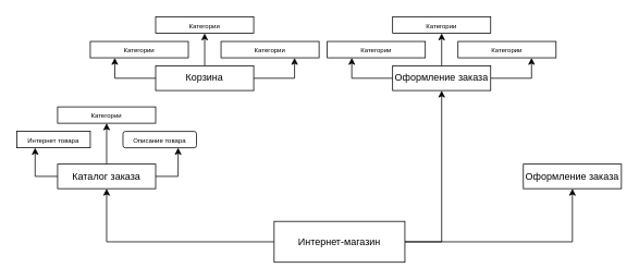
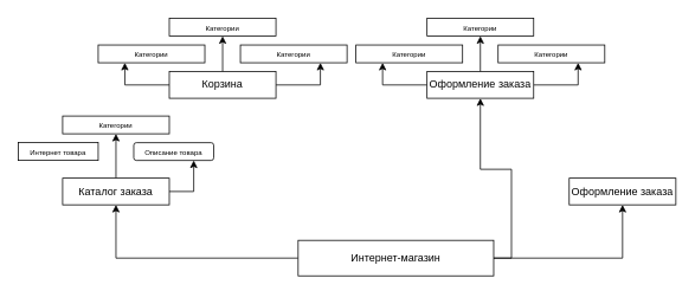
  <mxCell id="0" />
  <mxCell id="1" parent="0" />
  <mxCell id="2" style="edgeStyle=orthogonalEdgeStyle;rounded=0;orthogonalLoop=1;jettySize=auto;html=1;exitX=0;exitY=0.5;exitDx=0;exitDy=0;entryX=0.5;entryY=1;entryDx=0;entryDy=0;" edge="1" parent="1" source="5" target="9"><mxGeometry relative="1" as="geometry" /></mxCell>
  <mxCell id="3" style="edgeStyle=orthogonalEdgeStyle;rounded=0;orthogonalLoop=1;jettySize=auto;html=1;exitX=1;exitY=0.5;exitDx=0;exitDy=0;entryX=0.5;entryY=1;entryDx=0;entryDy=0;" edge="1" parent="1" source="5" target="18"><mxGeometry relative="1" as="geometry" /></mxCell>
  <mxCell id="4" style="edgeStyle=orthogonalEdgeStyle;rounded=0;orthogonalLoop=1;jettySize=auto;html=1;exitX=1;exitY=0.5;exitDx=0;exitDy=0;entryX=0.5;entryY=1;entryDx=0;entryDy=0;" edge="1" parent="1" source="5" target="17"><mxGeometry relative="1" as="geometry" /></mxCell>
- <mxCell id="5" value="Интернет-магазин" style="rounded=0;whiteSpace=wrap;html=1;" vertex="1" parent="1"><mxGeometry x="335" y="270" width="160" height="50" as="geometry" /></mxCell>
+ <mxCell id="5" value="Интернет-магазин" style="rounded=0;whiteSpace=wrap;html=1;" vertex="1" parent="1"><mxGeometry x="335" y="270" width="220" height="40" as="geometry" /></mxCell>
  <mxCell id="6" style="edgeStyle=orthogonalEdgeStyle;rounded=0;orthogonalLoop=1;jettySize=auto;html=1;exitX=0.5;exitY=0;exitDx=0;exitDy=0;" edge="1" parent="1" source="9"><mxGeometry relative="1" as="geometry"><mxPoint x="130" y="150" as="targetPoint" /><Array as="points"><mxPoint x="130" y="150" /><mxPoint x="130" y="150" /></Array></mxGeometry></mxCell>
  <mxCell id="7" style="edgeStyle=orthogonalEdgeStyle;rounded=0;orthogonalLoop=1;jettySize=auto;html=1;exitX=1;exitY=0.5;exitDx=0;exitDy=0;entryX=0.75;entryY=1;entryDx=0;entryDy=0;" edge="1" parent="1" source="9" target="19"><mxGeometry relative="1" as="geometry" /></mxCell>
- <mxCell id="8" style="edgeStyle=orthogonalEdgeStyle;rounded=0;orthogonalLoop=1;jettySize=auto;html=1;exitX=0;exitY=0.5;exitDx=0;exitDy=0;entryX=0.25;entryY=1;entryDx=0;entryDy=0;" edge="1" parent="1" source="9" target="20"><mxGeometry relative="1" as="geometry" /></mxCell>
  <mxCell id="9" value="Каталог заказа" style="rounded=0;whiteSpace=wrap;html=1;" vertex="1" parent="1"><mxGeometry x="70" y="200" width="120" height="30" as="geometry" /></mxCell>
  <mxCell id="10" style="edgeStyle=orthogonalEdgeStyle;rounded=0;orthogonalLoop=1;jettySize=auto;html=1;exitX=0.5;exitY=0;exitDx=0;exitDy=0;entryX=0.5;entryY=1;entryDx=0;entryDy=0;" edge="1" parent="1" source="13" target="23"><mxGeometry relative="1" as="geometry" /></mxCell>
  <mxCell id="11" style="edgeStyle=orthogonalEdgeStyle;rounded=0;orthogonalLoop=1;jettySize=auto;html=1;exitX=1;exitY=0.5;exitDx=0;exitDy=0;entryX=0.75;entryY=1;entryDx=0;entryDy=0;" edge="1" parent="1" source="13" target="24"><mxGeometry relative="1" as="geometry" /></mxCell>
  <mxCell id="12" style="edgeStyle=orthogonalEdgeStyle;rounded=0;orthogonalLoop=1;jettySize=auto;html=1;exitX=0;exitY=0.5;exitDx=0;exitDy=0;entryX=0.25;entryY=1;entryDx=0;entryDy=0;" edge="1" parent="1" source="13" target="22"><mxGeometry relative="1" as="geometry" /></mxCell>
  <mxCell id="13" value="Корзина" style="rounded=0;whiteSpace=wrap;html=1;" vertex="1" parent="1"><mxGeometry x="190" y="80" width="120" height="30" as="geometry" /></mxCell>
  <mxCell id="14" style="edgeStyle=orthogonalEdgeStyle;rounded=0;orthogonalLoop=1;jettySize=auto;html=1;exitX=0;exitY=0.5;exitDx=0;exitDy=0;entryX=0.25;entryY=1;entryDx=0;entryDy=0;" edge="1" parent="1" source="17" target="25"><mxGeometry relative="1" as="geometry" /></mxCell>
  <mxCell id="15" style="edgeStyle=orthogonalEdgeStyle;rounded=0;orthogonalLoop=1;jettySize=auto;html=1;exitX=1;exitY=0.5;exitDx=0;exitDy=0;entryX=0.75;entryY=1;entryDx=0;entryDy=0;" edge="1" parent="1" source="17" target="26"><mxGeometry relative="1" as="geometry" /></mxCell>
  <mxCell id="16" style="edgeStyle=orthogonalEdgeStyle;rounded=0;orthogonalLoop=1;jettySize=auto;html=1;exitX=0.5;exitY=0;exitDx=0;exitDy=0;entryX=0.5;entryY=1;entryDx=0;entryDy=0;" edge="1" parent="1" source="17" target="27"><mxGeometry relative="1" as="geometry" /></mxCell>
  <mxCell id="17" value="Оформление заказа" style="rounded=0;whiteSpace=wrap;html=1;" vertex="1" parent="1"><mxGeometry x="480" y="80" width="120" height="30" as="geometry" /></mxCell>
  <mxCell id="18" value="Оформление заказа" style="rounded=0;whiteSpace=wrap;html=1;" vertex="1" parent="1"><mxGeometry x="640" y="200" width="120" height="30" as="geometry" /></mxCell>
  <mxCell id="19" value="&lt;font style=&quot;font-size: 8px;&quot;&gt;Описание товара&lt;/font&gt;" style="whiteSpace=wrap;html=1;rounded=1;" vertex="1" parent="1"><mxGeometry x="150" y="160" width="90" height="20" as="geometry" /></mxCell>
  <mxCell id="20" value="&lt;font style=&quot;font-size: 8px;&quot;&gt;Интернет товара&lt;/font&gt;" style="rounded=0;whiteSpace=wrap;html=1;" vertex="1" parent="1"><mxGeometry x="20" y="160" width="90" height="20" as="geometry" /></mxCell>
  <mxCell id="21" value="&lt;font style=&quot;font-size: 8px;&quot;&gt;Категории&lt;/font&gt;" style="rounded=0;whiteSpace=wrap;html=1;" vertex="1" parent="1"><mxGeometry x="70" y="130" width="120" height="20" as="geometry" /></mxCell>
  <mxCell id="22" value="&lt;font style=&quot;font-size: 8px;&quot;&gt;Категории&lt;/font&gt;" style="rounded=0;whiteSpace=wrap;html=1;" vertex="1" parent="1"><mxGeometry x="110" y="50" width="120" height="20" as="geometry" /></mxCell>
  <mxCell id="23" value="&lt;font style=&quot;font-size: 8px;&quot;&gt;Категории&lt;/font&gt;" style="rounded=0;whiteSpace=wrap;html=1;" vertex="1" parent="1"><mxGeometry x="190" y="20" width="120" height="20" as="geometry" /></mxCell>
  <mxCell id="24" value="&lt;font style=&quot;font-size: 8px;&quot;&gt;Категории&lt;/font&gt;" style="rounded=0;whiteSpace=wrap;html=1;" vertex="1" parent="1"><mxGeometry x="270" y="50" width="120" height="20" as="geometry" /></mxCell>
  <mxCell id="25" value="&lt;font style=&quot;font-size: 8px;&quot;&gt;Категории&lt;/font&gt;" style="rounded=0;whiteSpace=wrap;html=1;" vertex="1" parent="1"><mxGeometry x="400" y="50" width="120" height="20" as="geometry" /></mxCell>
  <mxCell id="26" value="&lt;font style=&quot;font-size: 8px;&quot;&gt;Категории&lt;/font&gt;" style="rounded=0;whiteSpace=wrap;html=1;" vertex="1" parent="1"><mxGeometry x="560" y="50" width="120" height="20" as="geometry" /></mxCell>
  <mxCell id="27" value="&lt;font style=&quot;font-size: 8px;&quot;&gt;Категории&lt;/font&gt;" style="rounded=0;whiteSpace=wrap;html=1;" vertex="1" parent="1"><mxGeometry x="480" y="20" width="120" height="20" as="geometry" /></mxCell>
